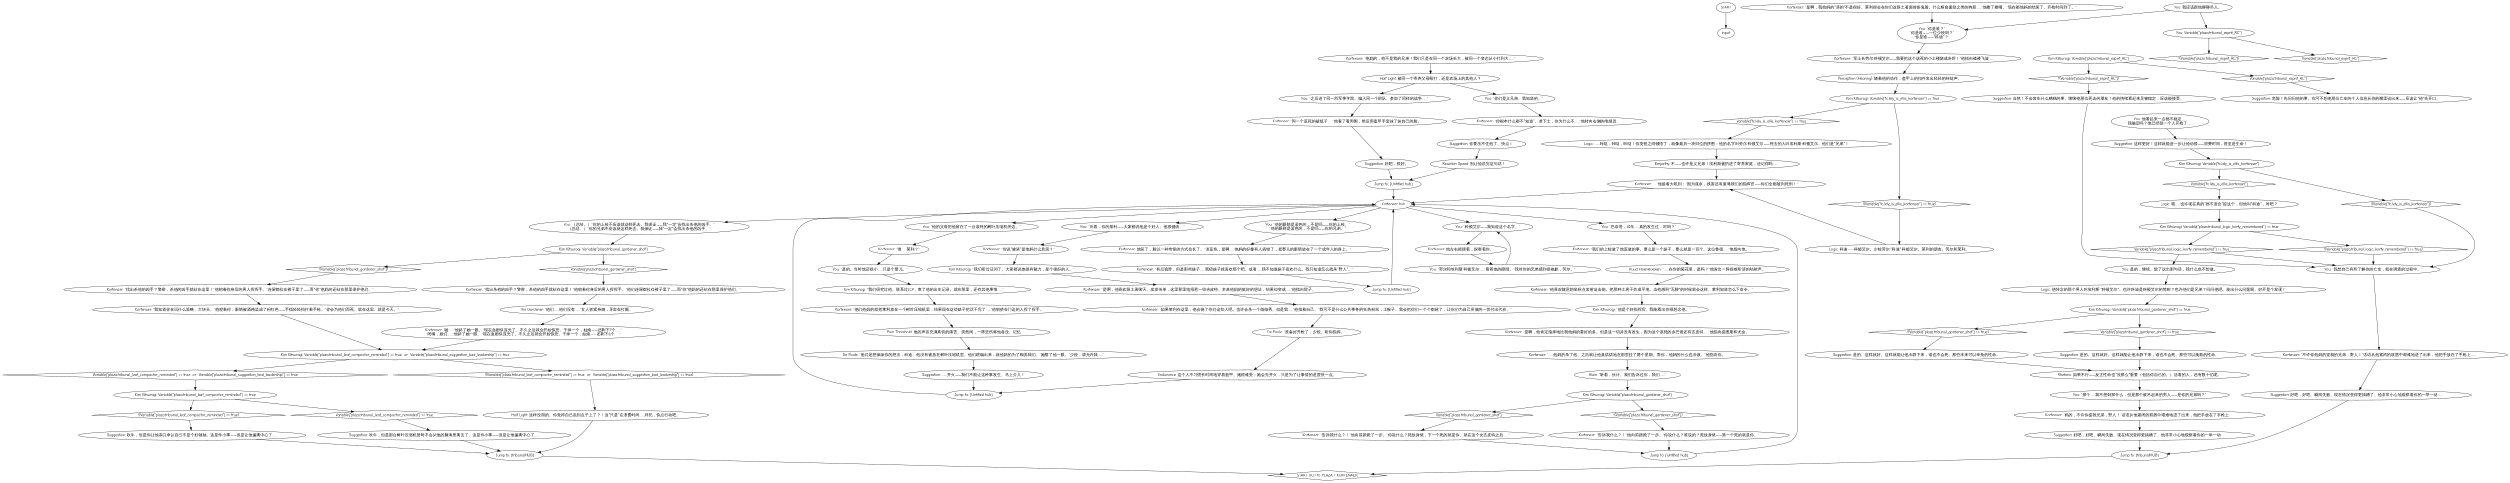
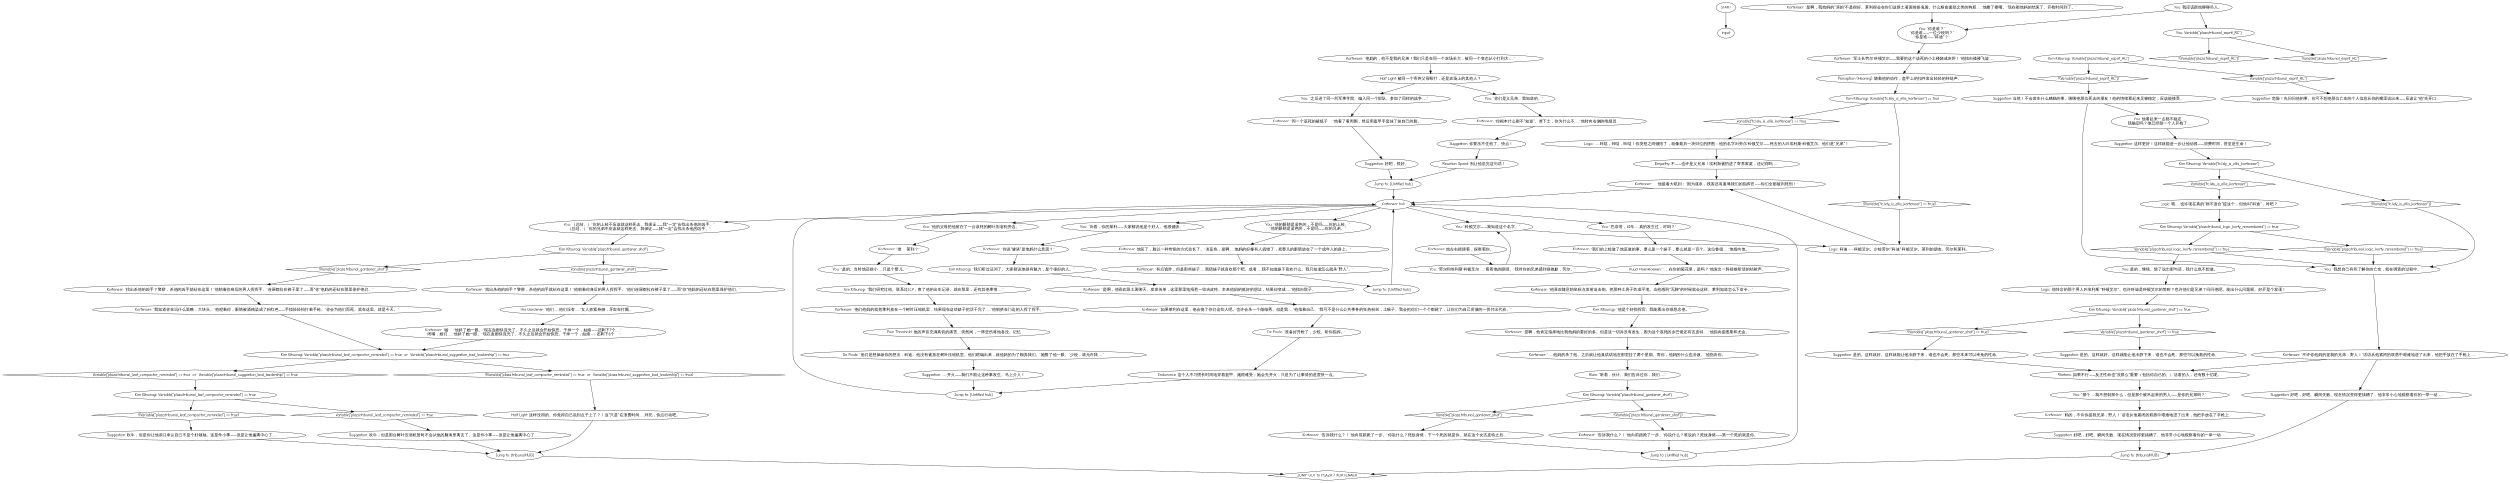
  digraph {
    fontname="Comic Neue"
    node [fontname="Comic Neue"]
    edge [fontname="Comic Neue"]
    n1 [label=START]
    n2 [label=input]
    n3 [label="You: “你是谁？”\n“你是谁——一位少校吗？”\n“你是谁——*科迪*？”"]
    n4 [label="Kortenaer: “军士长劳尔·科顿艾尔——我要把这个该死的小土楼烧成灰烬！”他指向褴褛飞旋……"]
    n5 [label="Perception (Hearing): 随着他的动作，盔甲上的扣件发出轻轻的咔哒声。"]
    n6 [label="Kim Kitsuragi: Variable[\"tc.lely_is_ellis_kortenaer\"] == true"]
    n7 [label="Variable[\"tc.lely_is_ellis_kortenaer\"] == true" shape=diamond]
    n8 [label="!(Variable[\"tc.lely_is_ellis_kortenaer\"] == true)" shape=diamond]
    n9 [label="Kim Kitsuragi: Variable[\"plaza.tribunal_leaf_compactor_reminded\"] == true"]
    n10 [label="Variable[\"plaza.tribunal_leaf_compactor_reminded\"] == true" shape=diamond]
    n11 [label="!(Variable[\"plaza.tribunal_leaf_compactor_reminded\"] == true)" shape=diamond]
    n12 [label="Suggestion: 吹牛，但是那台树叶压缩机暂时不会从他的脑海里离去了。这是件小事——但是让他偏离中心了……"]
    n13 [label="Suggestion: 吹牛，但是你让他亲口承认自己不是个好领袖。这是件小事——但是让他偏离中心了……"]
    n14 [label="Jump to: [tribunalHUB]"]
-   n15 [label="START OUT to PLAZA / KORTENAER" shape=diamond]
+   n15 [label="JUMP OUT to PLAZA / KORTENAER" shape=diamond]
    n16 [label="Kim Kitsuragi: Variable[\"plaza.tribunal_esprit_RC\"]"]
    n17 [label="Variable[\"plaza.tribunal_esprit_RC\"]" shape=diamond]
    n18 [label="!(Variable[\"plaza.tribunal_esprit_RC\"])" shape=diamond]
    n19 [label="Suggestion: 危险！先问问他的事。你可不想他那位亡友的个人信息从你的嘴里说出来——应该让*他*先开口。"]
    n20 [label="Suggestion: 当然！不会发生什么糟糕的事。聊聊他那位死去的朋友！他的情绪看起来足够稳定，应该能接受。"]
    n21 [label="You: “我想自己有些了解你的亡友，就在调查的过程中。”"]
    n22 [label="You: 他看起来一点都不稳定……\n我确定吗？他已经朝一个人开枪了……"]
    n23 [label="Kortenaer: “你说*健谈*是他妈什么意思？”"]
    n24 [label="Kim Kitsuragi: “我们听过证词了。大家都说他很有魅力，是个很好的人。”"]
    n25 [label="Kortenaer: “是啊，他喜欢跟土著聊天。发发传单，这里那里地招惹一些吉皮特。本来他妈的挺好的想法，结果却变成……”他指向院子。"]
    n26 [label="Kortenaer: “是啊，他肯定指挥地比我他妈的要好的多。但是这一切并没有发生，因为这个该死的乡巴佬还有吉皮特……”他指向提图斯和尤金。"]
    n27 [label="Kortenaer: “……他妈的杀了他。之后就让他臭烘烘地在那里挂了两个星期。而你，他妈的什么也没做。”他指向你。"]
    n28 [label="Alain: “听着，伙计。我们告诉过你，我们……”"]
    n29 [label="Kim Kitsuragi: Variable[\"plaza.tribunal_gardener_shot\"]"]
    n30 [label="Variable[\"plaza.tribunal_gardener_shot\"]" shape=diamond]
    n31 [label="!(Variable[\"plaza.tribunal_gardener_shot\"])" shape=diamond]
    n32 [label="Suggestion: 好吧，好吧。瞬间失败。现在情况变得更搞糟了。他非常小心地观察着你的一举一动……"]
    n33 [label="Jump to: [tribunalHUB]"]
    n34 [label="Suggestion: 是的。这样就好。这样就能让他冷静下来，谁也不会死。那些可以挽救的性命。"]
    n35 [label="Rhetoric: 如果不行——反正性命也*没那么*重要（包括你自己的。）活着的人，还有数十亿呢。"]
    n36 [label="You: “那个……我不想刺探什么，但是那个被吊起来的男人——是你的兄弟吗？”"]
    n37 [label="You: “他的父母把他留在了一台该死的树叶压缩机旁边。”"]
    n38 [label="Kortenaer: “谁……莱利？”"]
    n39 [label="You: “是的。当时他还很小……只是个婴儿。”"]
    n40 [label="Jump to: [Untitled hub]"]
    n41 [label="Kortenaer hub"]
    n42 [label="You: “巴奈塔，41年……真的发生过，对吗？”"]
    n43 [label="You: （总结。）“你的上校不应该就这样死去。我保证——我*一定*会找出杀他的凶手。”\n（总结。）“你的兄弟不应该就这样死去。我保证——我*一定*会找出杀他的凶手。”"]
    n44 [label="You: “他的眼睛是蓝色的，不是吗——你的上校。”\n“他的眼睛是蓝色的，不是吗——你的兄弟。”"]
    n45 [label="You: “听着，你的莱利——大家都说他是个好人。他很健谈。”"]
    n46 [label="You: “科顿艾尔——我知道这个名字。”"]
    n47 [label="Suggestion: 你要压不住他了。快点！"]
    n48 [label="Reaction Speed: 别让他说完这句话！"]
    n49 [label="Jump to: [Untitled hub]"]
    n50 [label="Kortenaer: “我们的上校做了他该做的事。要么是一个婊子，要么就是一百个。这位鲁德……”他指向他。"]
    n51 [label="Ruud Hoenkloewen: “……在你的菊花里，是吗？”他发出一阵很难听清的咕哝声。"]
    n52 [label="Kortenaer: “有点诡异，但是那些婊子……我猜婊子就喜欢那个吧。或者……我不知道婊子喜欢什么。我只知道怎么残杀*野人*。”"]
    n53 [label="Jump to: [Untitled hub]"]
    n54 [label="Kortenaer: “嘘……”他斜了她一眼。“现在血都快流光了。不久之后就会开始惊恐。干掉一个，姑娘——还剩下7个……”\n“闭嘴，娘们……”他斜了她一眼。“现在血都快流光了。不久之后就会开始惊恐。干掉一个，姑娘——还剩下6个……”"]
    n55 [label="Kim Kitsuragi: Variable[\"plaza.tribunal_leaf_compactor_reminded\"] == true  or  Variable[\"plaza.tribunal_suggestion_bad_leadership\"] == true"]
    n56 [label="Variable[\"plaza.tribunal_leaf_compactor_reminded\"] == true  or  Variable[\"plaza.tribunal_suggestion_bad_leadership\"] == true" shape=diamond]
    n57 [label="!(Variable[\"plaza.tribunal_leaf_compactor_reminded\"] == true  or  Variable[\"plaza.tribunal_suggestion_bad_leadership\"] == true)" shape=diamond]
    n58 [label="Empathy: 不——也许是义兄弟！埃利斯被扔进了寄养家庭，还记得吗……"]
    n59 [label="Kortenaer: ……他接着大吼到：“因为谋杀，残害还有羞辱我们的指挥官——你们全都被判死刑！”"]
    n60 [label="De Paule: “他们是想操纵你的想法，科迪。他没有被放在树叶压缩机里。他们瞎编出来，就他妈的为了糊弄我们。”她瞥了他一眼。“少校，请允许我……”"]
    n61 [label="Suggestion: ……开火——我们不能让这种事发生。马上介入！"]
    n62 [label="Logic: 呃……也许现在真的*很不适合*提这个，但他叫*科迪*，对吧？"]
    n63 [label="Kim Kitsuragi: Variable[\"plaza.tribunal_logic_korty_remembered\"] == true"]
    n64 [label="Variable[\"plaza.tribunal_logic_korty_remembered\"] == true" shape=diamond]
    n65 [label="!(Variable[\"plaza.tribunal_logic_korty_remembered\"] == true)" shape=diamond]
    n66 [label="Kim Kitsuragi: Variable[\"plaza.tribunal_gardener_shot\"]"]
    n67 [label="Variable[\"plaza.tribunal_gardener_shot\"]" shape=diamond]
    n68 [label="!(Variable[\"plaza.tribunal_gardener_shot\"])" shape=diamond]
    n69 [label="Kortenaer: “同一个该死的破镇子……”他看了看周围，然后用盔甲手套抹了抹自己的脸。"]
    n70 [label="Suggestion: 好吧，很好。"]
    n71 [label="Kortenaer: “告诉我什么？！”他向前踉跄了一步。“你说什么？谁说的？死纹身佬——第一个死的就是你。”"]
    n72 [label="Jump to: [Untitled hub]"]
    n73 [label="Kortenaer: “是啊，我他妈的*演的*不是很好。莱利很会在你们这群土著面前扮鬼脸。什么粮食援助之类的狗屁……”他擦了擦嘴。“现在都他妈的结束了。开枪时间到了。”"]
    n74 [label="You: “劳尔和埃利斯·科顿艾尔……”看着他的眼睛。“我对你的兄弟感到很抱歉，劳尔。”"]
    n75 [label="Kortenaer: “他妈的，他不是我的兄弟！我们只是在同一个农场长大，被同一个变态从小打到大……”"]
    n76 [label="Half Light: 被同一个寄养父母殴打，还是农场上的其他人？"]
    n77 [label="Kortenaer: “他们他妈的就把莱利放在一个树叶压缩机里，结果现在这些婊子把活干完了……”他朝挤在门边的人挥了挥手。"]
    n78 [label="Pain Threshold: 他的声音充满真切的痛苦。突然间，一阵悲伤将他吞没。记忆……"]
    n79 [label="Kim Kitsuragi: “他是个好指挥官。我能看出你很想念他。”"]
    n80 [label="Kortenaer: “不许你他妈的提我的兄弟，野人！”话语从他紧闭的双唇中艰难地迸了出来，他把手放在了手枪上……"]
    n81 [label="You: 我应该跟他聊聊吊人。"]
    n82 [label="You: Variable[\"plaza.tribunal_esprit_RC\"]"]
    n83 [label="Variable[\"plaza.tribunal_esprit_RC\"]" shape=diamond]
    n84 [label="!(Variable[\"plaza.tribunal_esprit_RC\"])" shape=diamond]
    n85 [label="Kortenaer: 他笑了，脸以一种奇怪的方式拉长了。“淡蓝色，是啊……他妈的好像有人搞错了，把婴儿的眼睛放在了一个成年人的身上。”"]
    n86 [label="Kortenaer: 他左右摇摆着，探察着你。"]
    n87 [label="De Paule: “准备好开枪了，少校。听你指挥。”"]
    n88 [label="Endurance: 这个人不习惯长时间地穿着盔甲。她很难受；她会先开火，只是为了让事情的进度快一点。"]
    n89 [label="Suggestion: 这样更好！这样就能进一步让他动摇——浪费时间，甚至是生命！"]
    n90 [label="You: “之后进了同一所军事学院。编入同一个部队。参加了同样的战争……”"]
    n91 [label="You: “你们是义兄弟。我知道的。”"]
    n92 [label="Kortenaer: “如果莱利在这里，他会饶了你们这些人吧。也许会杀一个做做秀。但是我……”他指着自己。“我可不是什么公共事务的狂热粉丝，土猴子。我会把你们一个个都毙了，让你们为自己所做的一切付出代价。”"]
    n93 [label="Kortenaer: “你根本什么都不*知道*。准下士，你为什么不……”他转向右侧的电报员……"]
    n94 [label="Kortenaer: “告诉我什么？！”他向前踉跄了一步。“你说什么？死纹身佬，下一个死的就是你。就在这个女吉皮特之后……”"]
    n95 [label="You: 是的，继续。除了说出那句话，我什么也不想做。"]
    n96 [label="Logic: 他悼念的那个男人叫埃利斯·*科顿艾尔*。也许科迪是科顿艾尔的简称？也许他们是兄弟？问问他吧。能出什么问题呢。好歹是个发现！"]
    n97 [label="Kim Kitsuragi: Variable[\"plaza.tribunal_gardener_shot\"] == true"]
    n98 [label="Kim Kitsuragi: “我们研究过他。联系过ICP，查了他的出生记录。就在那里，还有其他事情……”"]
    n99 [label="Kortenaer: “他喜欢随意朝坐标点发射迫击炮。把那种土房子炸成平地。当他感到*无聊*的时候就会这样。莱利知道怎么下命令。”"]
    n100 [label="Kortenaer: “找出杀他的凶手？警察，杀他的凶手就站在这里！”他朝着你身后的男人挥挥手。“他们连屎都拉在裤子里了——而*你*他妈的还站在那里保护他们。”"]
    n101 [label="Kortenaer: “找出杀他的凶手？警察，杀他的凶手就站在这里！”他朝着你身后的男人挥挥手。“连屎都拉在裤子里了——而*你*他妈的还站在那里保护他们。”"]
    n102 [label="The Gardener: “他们……他们没有……”女人抓紧身侧，牙齿在打颤。"]
    n103 [label="Kortenaer: “我知道你在玩什么策略，大块头。”他瞪着你，眼睛被酒精染成了粉红色——手指轻轻拍打着手枪。“你会为他们而死。就在这里。就是今天。”"]
    n104 [label="Kortenaer: “妈的，不许你提我兄弟，野人！”话语从他紧闭的双唇中艰难地迸了出来，他把手放在了手枪上……"]
    n105 [label="Suggestion: 好吧，好吧。瞬间失败。现在情况变得更搞糟了。他非常小心地观察着你的一举一动……"]
    n106 [label="Logic: 科迪——科顿艾尔。少校劳尔·*科迪*·科顿艾尔。莱利的朋友。劳尔和莱利。"]
    n107 [label="Kim Kitsuragi: Variable[\"tc.lely_is_ellis_kortenaer\"]"]
    n108 [label="Variable[\"tc.lely_is_ellis_kortenaer\"]" shape=diamond]
    n109 [label="!(Variable[\"tc.lely_is_ellis_kortenaer\"])" shape=diamond]
    n110 [label="Logic: ……咔哒，咔哒，咔哒！你突然之间顿悟了，就像最后一块归位的拼图：他的名字叫劳尔·科顿艾尔——死去的人叫埃利斯·科顿艾尔。他们是*兄弟*！"]
    n111 [label="Half Light: 这样没用的。你觉得自己说到点子上了？！这*只是*在浪费时间……拜托，快点行动吧。"]
    n112 [label="Variable[\"plaza.tribunal_gardener_shot\"] == true" shape=diamond]
    n113 [label="!(Variable[\"plaza.tribunal_gardener_shot\"] == true)" shape=diamond]
    n114 [label="Suggestion: 是的。这样就好。这样就能让他冷静下来，谁也不会死。那些本来可以幸免的性命。"]
    n1 -> n2
    n3 -> n4
    n4 -> n5
    n5 -> n6
    n6 -> n7
    n6 -> n8
    n7 -> n110
    n8 -> n106
    n9 -> n10
    n9 -> n11
    n10 -> n12
    n11 -> n13
    n12 -> n14
    n13 -> n14
    n14 -> n15
    n16 -> n17
    n16 -> n18
    n17 -> n19
    n18 -> n20
    n20 -> n21
+   n20 -> n22
    n21 -> n80
    n22 -> n89
    n23 -> n24
    n24 -> n25
    n25 -> n92
    n26 -> n27
    n27 -> n28
    n28 -> n29
    n29 -> n30
    n29 -> n31
    n30 -> n94
    n31 -> n71
    n32 -> n33
    n33 -> n15
-   n34 -> n35
+   n80 -> n35
    n35 -> n36
    n36 -> n104
    n37 -> n38
    n38 -> n39
    n39 -> n98
    n40 -> n41
    n41 -> n37
    n41 -> n42
    n41 -> n43
    n41 -> n44
    n41 -> n45
    n41 -> n46
    n42 -> n50
    n43 -> n66
    n44 -> n85
    n45 -> n23
-   n46 -> n86
+   n46 -> n106
    n47 -> n48
    n48 -> n49
    n49 -> n41
    n50 -> n51
    n51 -> n99
    n52 -> n53
    n53 -> n41
    n54 -> n55
    n55 -> n56
    n55 -> n57
    n56 -> n9
    n57 -> n111
    n58 -> n59
    n59 -> n41
    n60 -> n61
    n61 -> n40
    n62 -> n63
    n63 -> n64
    n63 -> n65
    n64 -> n21
    n64 -> n95
    n65 -> n21
    n66 -> n67
    n66 -> n68
    n67 -> n100
    n68 -> n101
    n69 -> n70
    n70 -> n49
    n71 -> n72
    n72 -> n41
    n73 -> n3
    n74 -> n46
    n75 -> n76
    n76 -> n90
    n76 -> n91
    n77 -> n78
    n78 -> n60
    n79 -> n26
    n80 -> n32
    n81 -> n3
    n81 -> n82
    n82 -> n83
    n82 -> n84
    n85 -> n52
    n86 -> n74
    n87 -> n88
    n88 -> n40
    n89 -> n107
    n90 -> n69
    n91 -> n93
    n92 -> n87
    n93 -> n47
    n94 -> n72
    n95 -> n96
    n96 -> n97
    n97 -> n112
    n97 -> n113
    n98 -> n77
    n99 -> n79
    n100 -> n102
    n101 -> n103
    n102 -> n54
    n103 -> n55
    n104 -> n105
    n105 -> n33
    n106 -> n59
    n107 -> n108
    n107 -> n109
    n108 -> n62
    n109 -> n21
    n110 -> n58
    n111 -> n14
    n112 -> n34
    n113 -> n114
    n114 -> n35
  }
